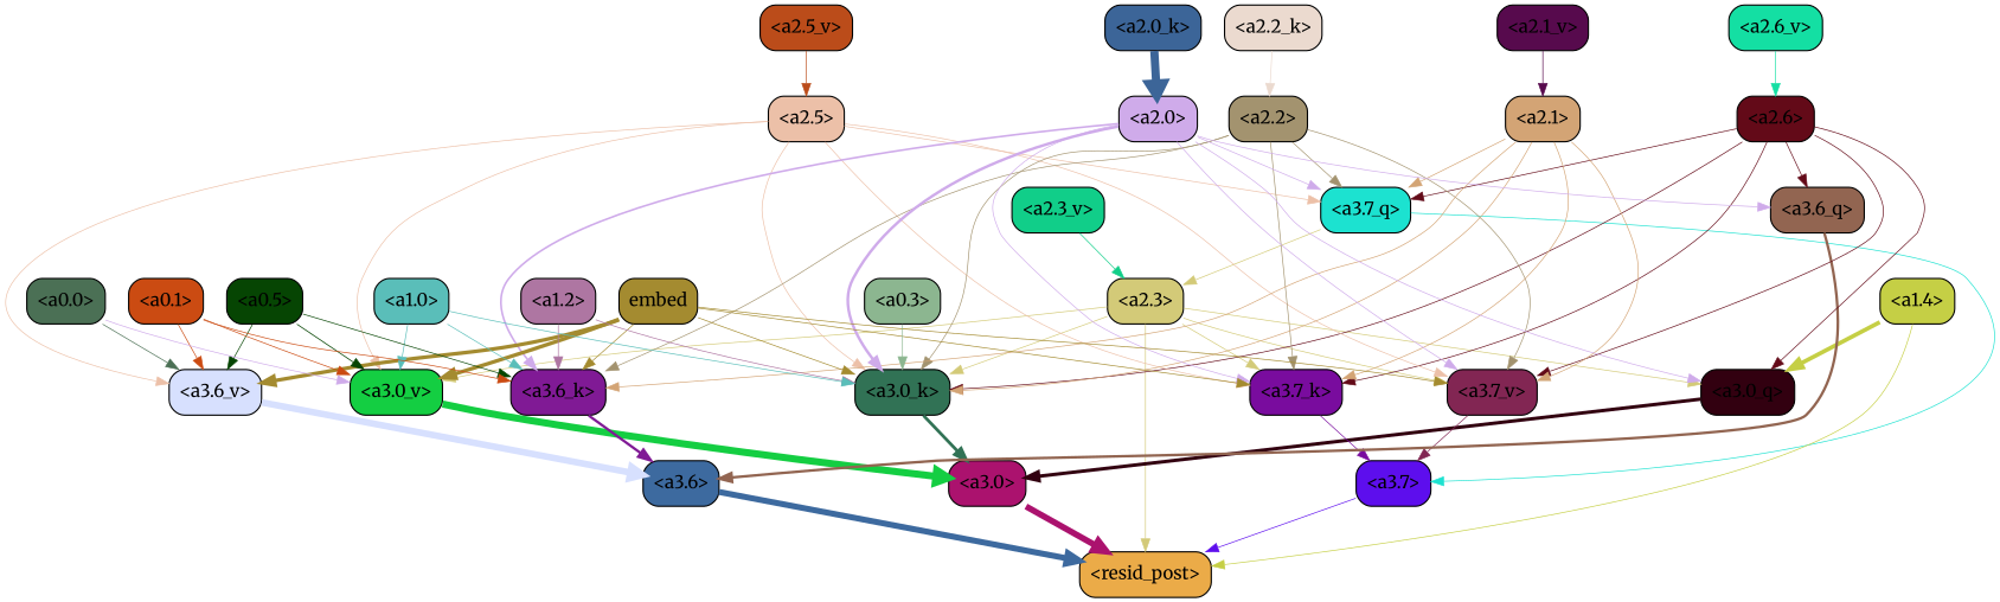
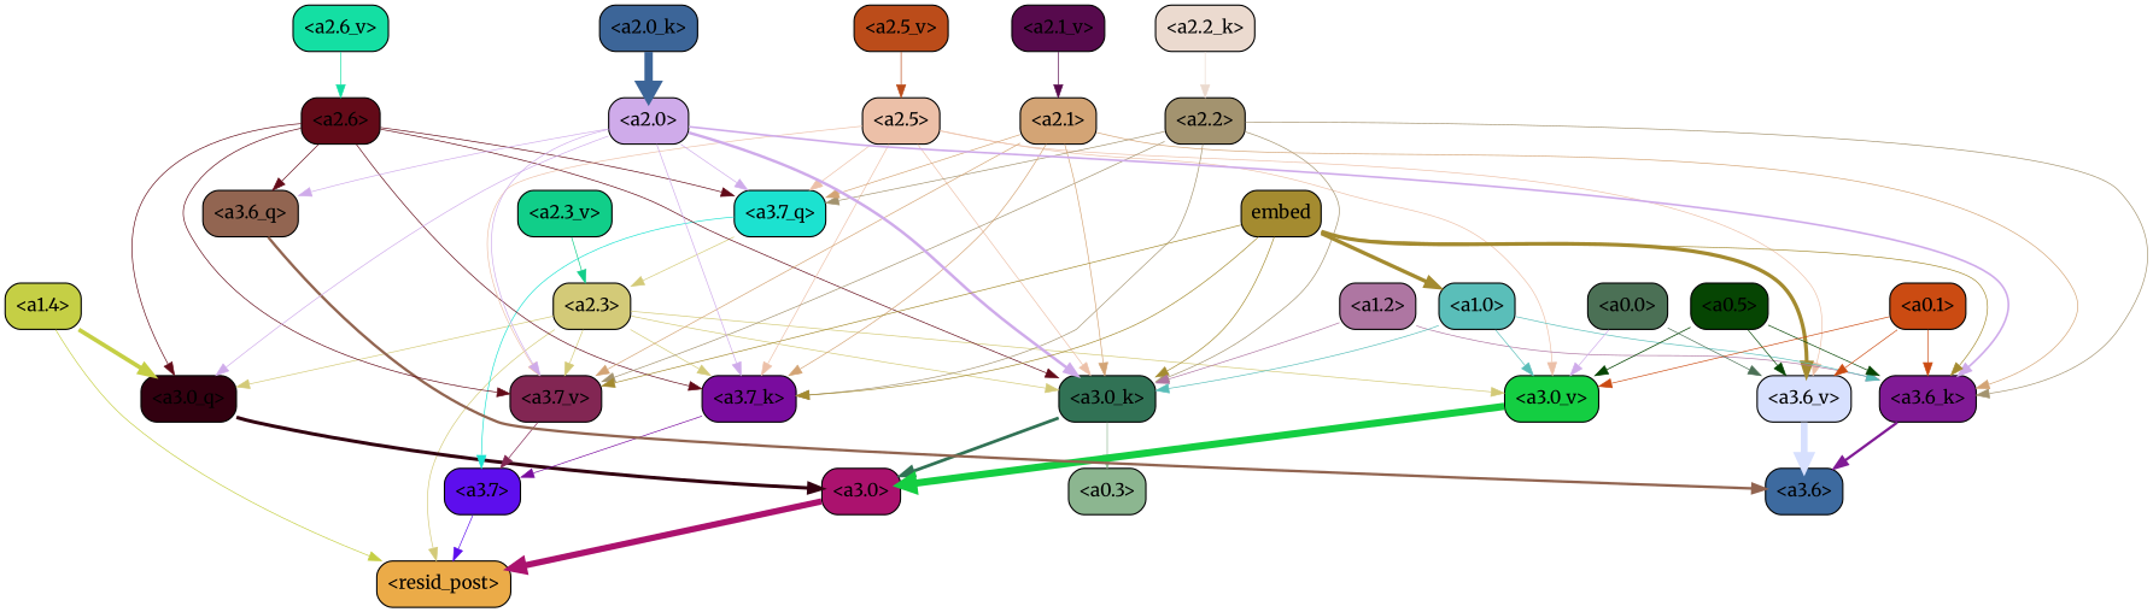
  strict digraph {
    fontname=Merriweather
    splines=true
    node [color=black fontname=Merriweather shape=box style="filled, rounded"]
    edge [color="#cfabea" fontname=Merriweather penwidth=0.6]
    "<a3.7>" [fillcolor="#5d0eed"]
    "<resid_post>" [fillcolor="#ebab48"]
    "<a3.6>" [fillcolor="#3d6a9f"]
    "<a3.0>" [fillcolor="#ab126e"]
    "<a2.3>" [fillcolor="#d3ca78"]
    "<a3.0_q>" [fillcolor="#320010"]
    "<a3.7_k>" [fillcolor="#790c9e"]
    "<a3.0_k>" [fillcolor="#317255"]
    "<a3.7_v>" [fillcolor="#822653"]
    "<a3.0_v>" [fillcolor="#14ce42"]
    "<a3.7_q>" [fillcolor="#1ce2d0"]
    "<a1.4>" [fillcolor="#c5cf45"]
    "<a3.6_q>" [fillcolor="#926551"]
    "<a3.6_k>" [fillcolor="#801a95"]
    "<a3.6_v>" [fillcolor="#d7e0fe"]
    "<a2.6>" [fillcolor="#630a18"]
    "<a2.5>" [fillcolor="#ecc0a8"]
    "<a2.2>" [fillcolor="#a3936f"]
    "<a2.1>" [fillcolor="#d3a475"]
    "<a2.0>" [fillcolor="#cfabea"]
    embed [fillcolor="#a48b30"]
    "<a1.2>" [fillcolor="#ae76a2"]
    "<a1.0>" [fillcolor="#5abeb9"]
    "<a0.5>" [fillcolor="#064503"]
    "<a0.1>" [fillcolor="#cb4b12"]
    "<a0.3>" [fillcolor="#8cb690"]
    "<a0.0>" [fillcolor="#4b7055"]
    "<a2.2_k>" [fillcolor="#ebdacf"]
    "<a2.0_k>" [fillcolor="#3c6598"]
    "<a2.6_v>" [fillcolor="#14dfa3"]
    "<a2.5_v>" [fillcolor="#bb4c1a"]
    "<a2.3_v>" [fillcolor="#11ce89"]
    "<a2.1_v>" [fillcolor="#570a4d"]
    "<a3.7>" -> "<resid_post>" [color="#5d0eed"]
-   "<a3.6>" -> "<resid_post>" [color="#3d6a9f" penwidth=4.751612067222595]
    "<a3.0>" -> "<resid_post>" [color="#ab126e" penwidth=4.884142994880676]
    "<a2.3>" -> "<resid_post>" [color="#d3ca78"]
    "<a2.3>" -> "<a3.0_q>" [color="#d3ca78"]
    "<a2.3>" -> "<a3.7_k>" [color="#d3ca78"]
    "<a2.3>" -> "<a3.0_k>" [color="#d3ca78"]
    "<a2.3>" -> "<a3.7_v>" [color="#d3ca78"]
    "<a2.3>" -> "<a3.0_v>" [color="#d3ca78"]
    "<a3.0_q>" -> "<a3.0>" [color="#320010" penwidth=2.7421876192092896]
    "<a3.7_k>" -> "<a3.7>" [color="#790c9e"]
    "<a3.0_k>" -> "<a3.0>" [color="#317255" penwidth=2.476402521133423]
    "<a3.7_v>" -> "<a3.7>" [color="#822653"]
    "<a3.0_v>" -> "<a3.0>" [color="#14ce42" penwidth=5.652270674705505]
    "<a3.7_q>" -> "<a3.7>" [color="#1ce2d0"]
    "<a3.7_q>" -> "<a2.3>" [color="#d3ca78"]
    "<a1.4>" -> "<resid_post>" [color="#c5cf45"]
    "<a1.4>" -> "<a3.0_q>" [color="#c5cf45" penwidth=3.3040847778320312]
    "<a3.6_q>" -> "<a3.6>" [color="#926551" penwidth=2.091020345687866]
    "<a3.6_k>" -> "<a3.6>" [color="#801a95" penwidth=2.048597991466522]
    "<a3.6_v>" -> "<a3.6>" [color="#d7e0fe" penwidth=5.2550448179244995]
    "<a2.6>" -> "<a3.0_q>" [color="#630a18"]
    "<a2.6>" -> "<a3.7_k>" [color="#630a18"]
    "<a2.6>" -> "<a3.0_k>" [color="#630a18"]
    "<a2.6>" -> "<a3.7_v>" [color="#630a18"]
    "<a2.6>" -> "<a3.7_q>" [color="#630a18"]
    "<a2.6>" -> "<a3.6_q>" [color="#630a18"]
    "<a2.5>" -> "<a3.7_k>" [color="#ecc0a8"]
    "<a2.5>" -> "<a3.0_k>" [color="#ecc0a8"]
    "<a2.5>" -> "<a3.7_v>" [color="#ecc0a8"]
    "<a2.5>" -> "<a3.0_v>" [color="#ecc0a8"]
    "<a2.5>" -> "<a3.7_q>" [color="#ecc0a8"]
    "<a2.5>" -> "<a3.6_v>" [color="#ecc0a8"]
    "<a2.2>" -> "<a3.7_k>" [color="#a3936f"]
    "<a2.2>" -> "<a3.0_k>" [color="#a3936f"]
    "<a2.2>" -> "<a3.7_v>" [color="#a3936f"]
    "<a2.2>" -> "<a3.7_q>" [color="#a3936f"]
    "<a2.2>" -> "<a3.6_k>" [color="#a3936f"]
    "<a2.1>" -> "<a3.7_k>" [color="#d3a475"]
    "<a2.1>" -> "<a3.0_k>" [color="#d3a475"]
    "<a2.1>" -> "<a3.7_v>" [color="#d3a475"]
    "<a2.1>" -> "<a3.7_q>" [color="#d3a475"]
    "<a2.1>" -> "<a3.6_k>" [color="#d3a475"]
    "<a2.0>" -> "<a3.0_q>"
    "<a2.0>" -> "<a3.7_k>"
    "<a2.0>" -> "<a3.0_k>" [penwidth=2.2137351036071777]
    "<a2.0>" -> "<a3.7_v>"
    "<a2.0>" -> "<a3.7_q>"
    "<a2.0>" -> "<a3.6_q>"
    "<a2.0>" -> "<a3.6_k>" [penwidth=1.4757367372512817]
    embed -> "<a3.7_k>" [color="#a48b30"]
    embed -> "<a3.0_k>" [color="#a48b30"]
    embed -> "<a3.7_v>" [color="#a48b30"]
-   embed -> "<a3.0_v>" [color="#a48b30" penwidth=2.972973108291626]
+   embed -> "<a1.0>" [color="#a48b30" penwidth=2.972973108291626]
    embed -> "<a3.6_k>" [color="#a48b30"]
    embed -> "<a3.6_v>" [color="#a48b30" penwidth=2.9582033157348633]
    "<a1.2>" -> "<a3.0_k>" [color="#ae76a2"]
    "<a1.2>" -> "<a3.6_k>" [color="#ae76a2"]
    "<a1.0>" -> "<a3.0_k>" [color="#5abeb9"]
    "<a1.0>" -> "<a3.0_v>" [color="#5abeb9"]
    "<a1.0>" -> "<a3.6_k>" [color="#5abeb9"]
    "<a0.5>" -> "<a3.0_v>" [color="#064503" penwidth=0.6790935099124908]
    "<a0.5>" -> "<a3.6_k>" [color="#064503"]
    "<a0.5>" -> "<a3.6_v>" [color="#064503"]
    "<a0.1>" -> "<a3.0_v>" [color="#cb4b12"]
    "<a0.1>" -> "<a3.6_k>" [color="#cb4b12"]
    "<a0.1>" -> "<a3.6_v>" [color="#cb4b12"]
-   "<a0.3>" -> "<a3.0_k>" [color="#8cb690"]
+   "<a3.0_k>" -> "<a0.3>" [color="#8cb690"]
    "<a0.0>" -> "<a3.0_v>"
    "<a0.0>" -> "<a3.6_v>" [color="#4b7055"]
    "<a2.2_k>" -> "<a2.2>" [color="#ebdacf"]
    "<a2.0_k>" -> "<a2.0>" [color="#3c6598" penwidth=6.470837593078613]
    "<a2.6_v>" -> "<a2.6>" [color="#14dfa3"]
    "<a2.5_v>" -> "<a2.5>" [color="#bb4c1a"]
    "<a2.3_v>" -> "<a2.3>" [color="#11ce89"]
    "<a2.1_v>" -> "<a2.1>" [color="#570a4d"]
  }
